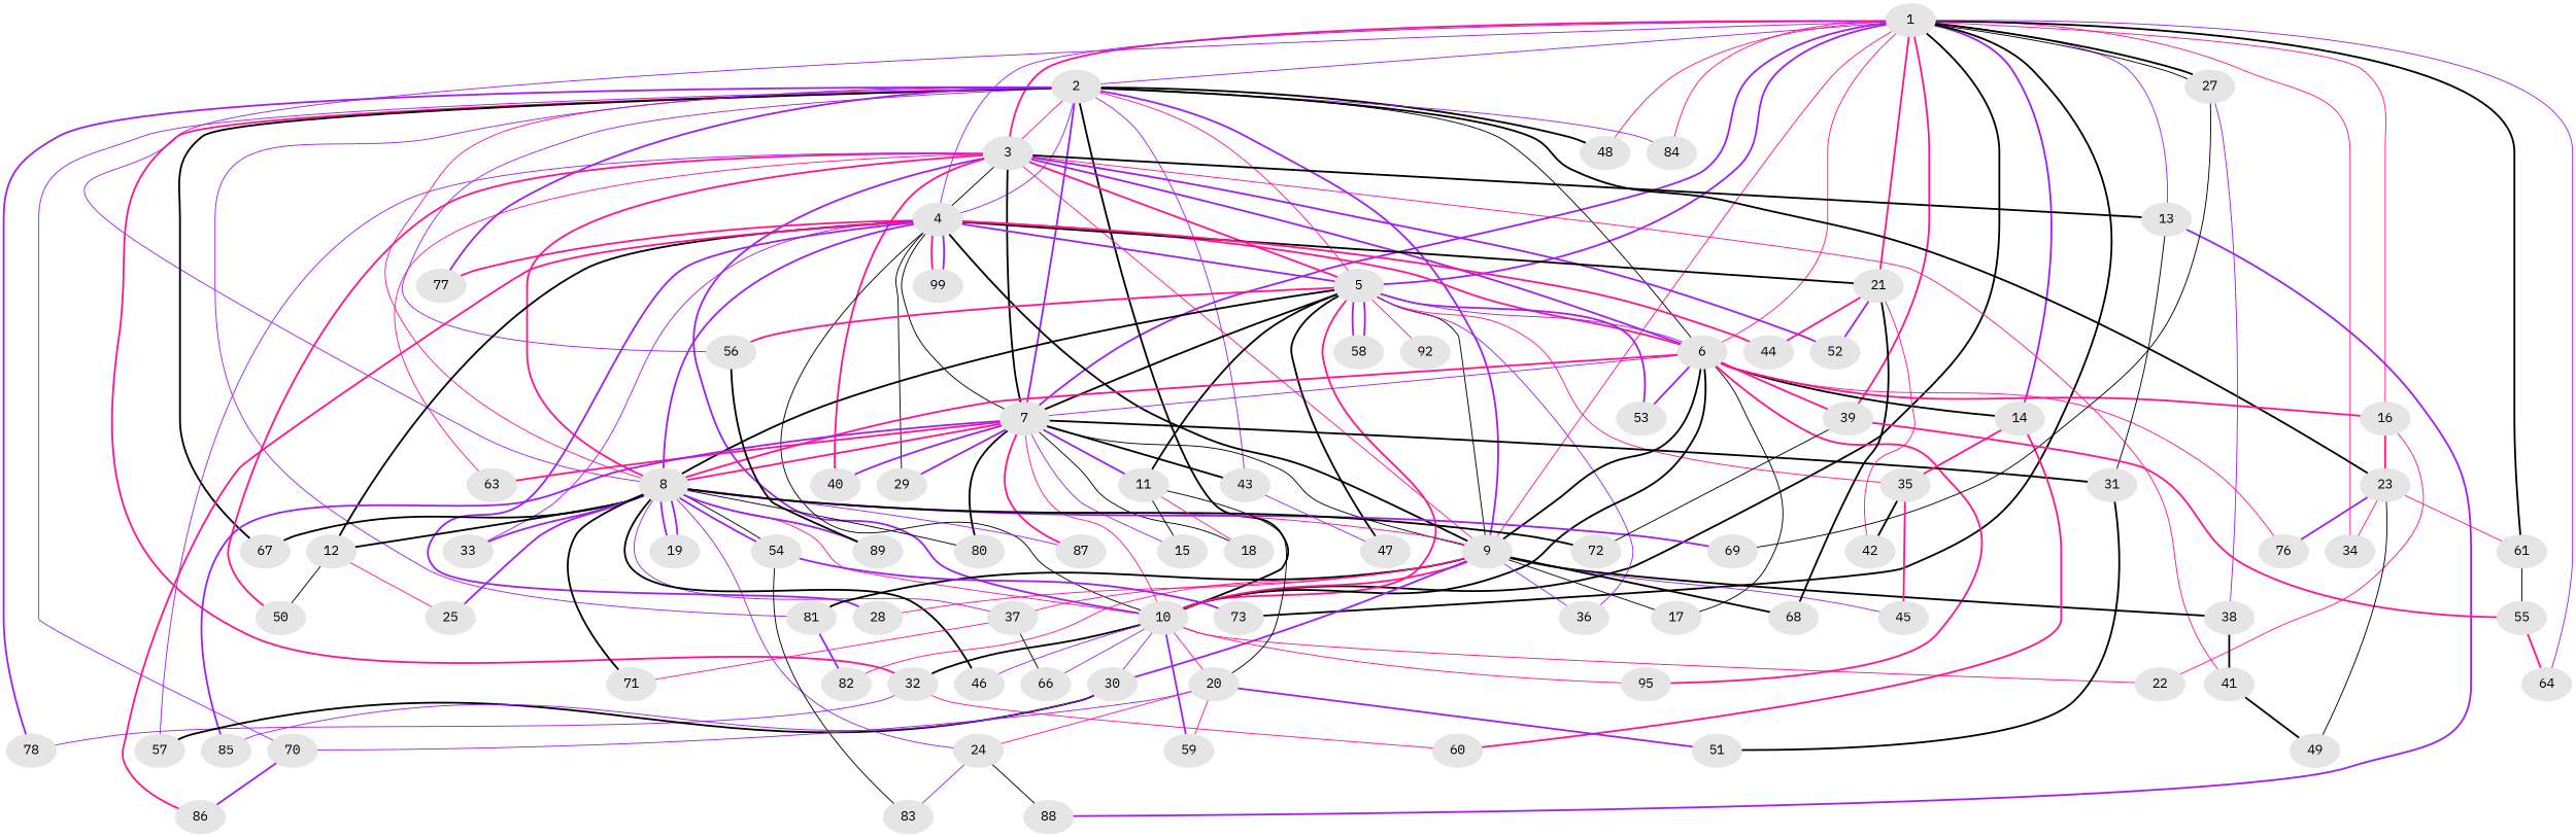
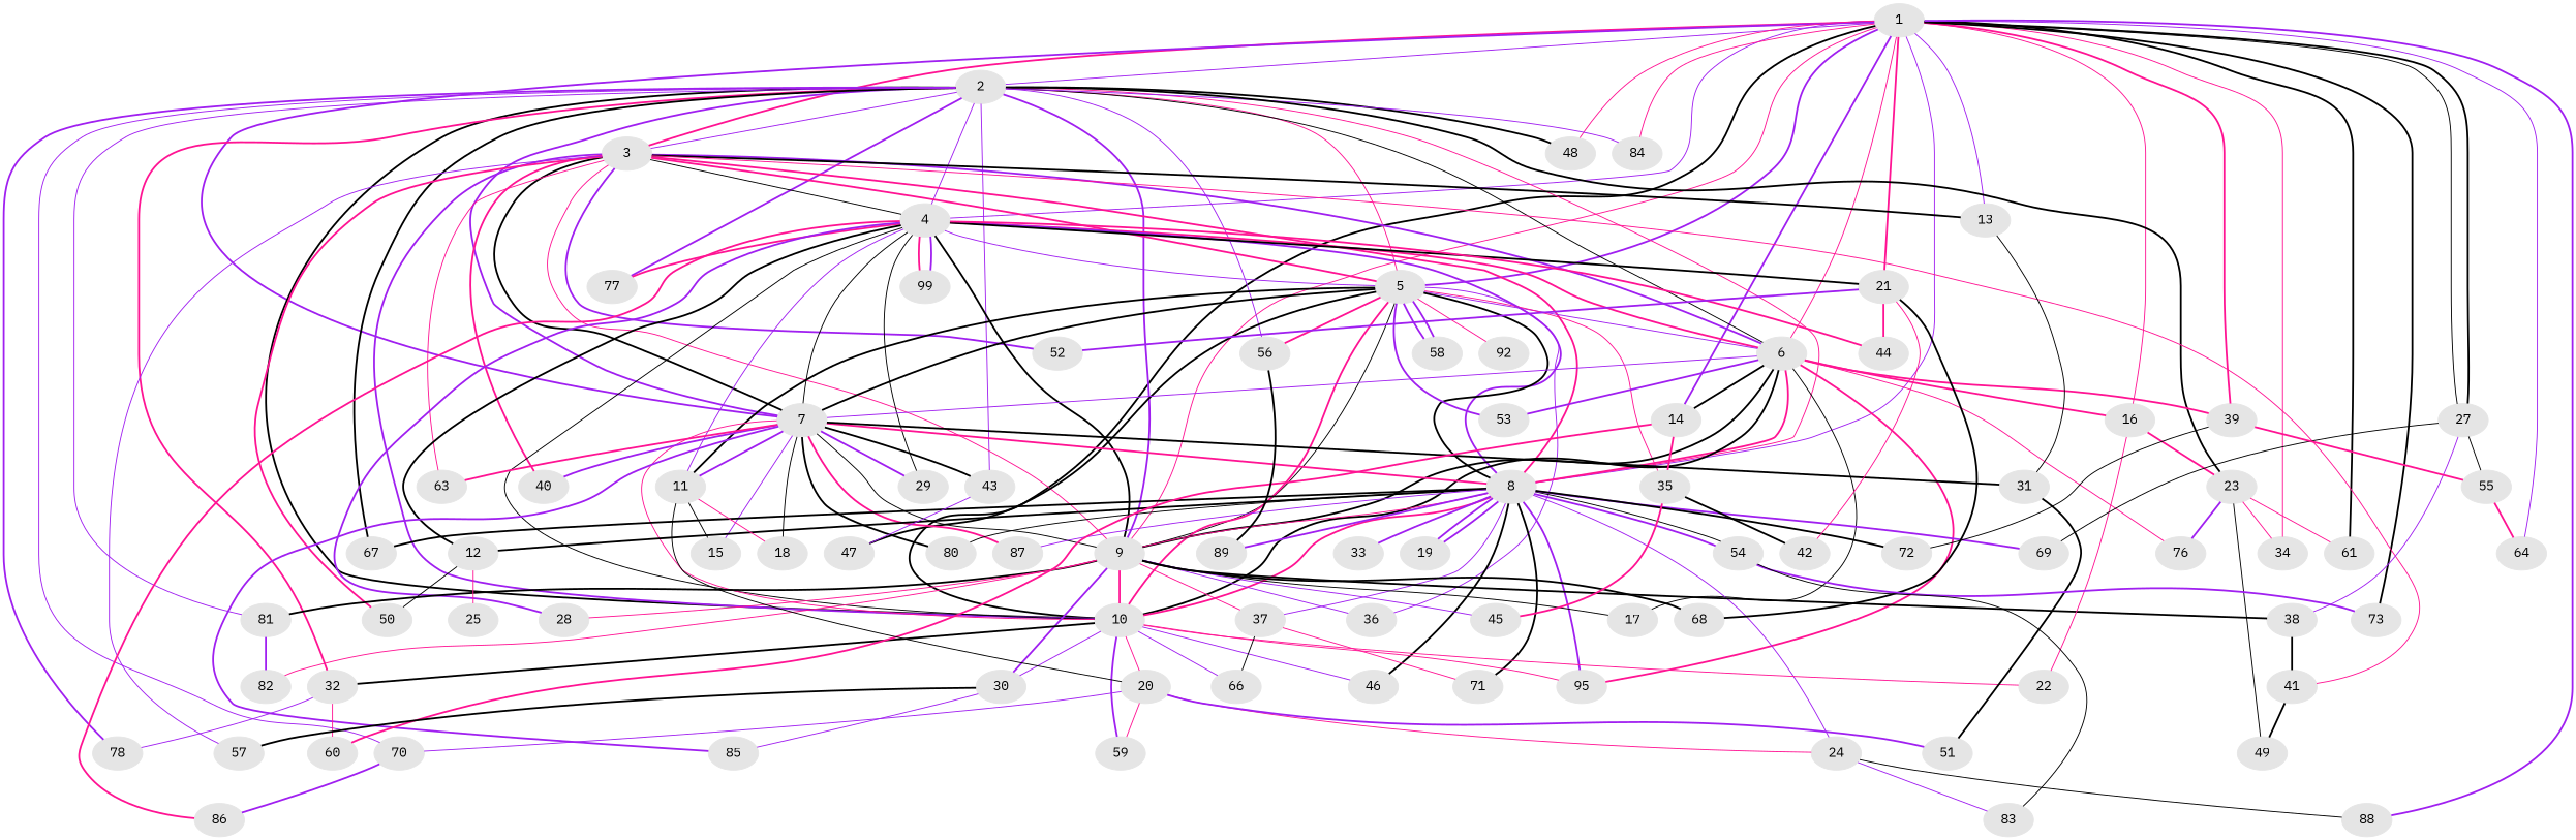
  graph {
    fontname="IBM Plex Mono"
    node [color=gray90 fontname="IBM Plex Mono" style=filled]
    edge [color=purple fontname="IBM Plex Mono" style=bold]
    1
    2
    3
    4
    5
    6
    7
    8
    9
    10
    13
    14
    16
    21
    27
    34
    39
    48
    61
    64
    73
    84
    88
    23
    32
    43
    56
    67
    70
    77
    78
    81
    40
    41
    50
    52
    57
    63
    12
    28
    29
    33
    44
    n44 [label=99]
    86
    11
    35
    36
    47
    53
    58
    n52 [label=92]
    17
    n54 [label=95]
    76
    15
    18
    31
    80
    85
    87
    19
    24
    25
    37
    46
    54
    69
    71
    72
    89
    30
    38
    45
    68
    82
    20
    22
    59
    66
    60
    42
    55
    49
    51
    83
    1 -- 2 [style=solid]
    1 -- 3 [color=deeppink]
    1 -- 4 [style=solid]
    1 -- 5
    1 -- 6 [color=deeppink style=solid]
    1 -- 7
    1 -- 8 [style=solid]
    1 -- 9 [color=deeppink style=solid]
    1 -- 10 [color=black]
    1 -- 13 [style=solid]
    1 -- 14
    1 -- 16 [color=deeppink style=solid]
    1 -- 21 [color=deeppink]
    1 -- 27 [color=black style=solid]
    1 -- 27 [color=black]
    1 -- 34 [color=deeppink style=solid]
    1 -- 39 [color=deeppink]
    1 -- 48 [color=deeppink style=solid]
    1 -- 61 [color=black]
    1 -- 64 [style=solid]
    1 -- 73 [color=black]
    1 -- 84 [color=deeppink style=solid]
-   13 -- 88
-   2 -- 3 [color=deeppink style=solid]
+   1 -- 88
+   2 -- 3 [style=solid]
    2 -- 4 [style=solid]
    2 -- 5 [color=deeppink style=solid]
    2 -- 6 [color=black style=solid]
    2 -- 7
    2 -- 8 [color=deeppink style=solid]
    2 -- 9
    2 -- 10 [color=black]
    2 -- 48 [color=black]
    2 -- 84 [style=solid]
    2 -- 23 [color=black]
    2 -- 32 [color=deeppink]
    2 -- 43 [style=solid]
    2 -- 56 [style=solid]
    2 -- 67 [color=black]
    2 -- 70 [style=solid]
    2 -- 77
    2 -- 78
    2 -- 81 [style=solid]
    3 -- 4 [color=black style=solid]
    3 -- 5 [color=deeppink]
    3 -- 6
    3 -- 7 [color=black]
    3 -- 8 [color=deeppink]
    3 -- 9 [color=deeppink style=solid]
    3 -- 10
    3 -- 13 [color=black]
    3 -- 40 [color=deeppink]
    3 -- 41 [color=deeppink style=solid]
    3 -- 50 [color=deeppink]
    3 -- 52
    3 -- 57 [style=solid]
    3 -- 63 [color=deeppink style=solid]
-   4 -- 5
+   4 -- 5 [style=solid]
    4 -- 6 [color=deeppink]
    4 -- 7 [color=black style=solid]
    4 -- 8
    4 -- 9 [color=black]
    4 -- 10 [color=black style=solid]
    4 -- 21 [color=black]
    4 -- 77 [color=deeppink]
    4 -- 12 [color=black]
    4 -- 28
    4 -- 29 [color=black style=solid]
-   4 -- 33 [style=solid]
+   4 -- 11 [style=solid]
    4 -- 44 [color=deeppink]
    4 -- n44 [color=deeppink]
    4 -- n44
    4 -- 86 [color=deeppink]
    5 -- 6 [style=solid]
    5 -- 7 [color=black]
    5 -- 8 [color=black]
    5 -- 9 [color=black style=solid]
    5 -- 10 [color=deeppink]
    5 -- 56 [color=deeppink]
    5 -- 11 [color=black]
    5 -- 35 [color=deeppink style=solid]
    5 -- 36 [style=solid]
    5 -- 47 [color=black]
    5 -- 53
    5 -- 58
    5 -- 58
    5 -- n52 [color=deeppink style=solid]
    6 -- 7 [style=solid]
    6 -- 8 [color=deeppink]
    6 -- 9 [color=black]
    6 -- 10 [color=black]
    6 -- 14 [color=black]
    6 -- 16 [color=deeppink]
    6 -- 39 [color=deeppink]
    6 -- 53
    6 -- 17 [color=black style=solid]
    6 -- n54 [color=deeppink]
    6 -- 76 [color=deeppink style=solid]
    7 -- 8 [color=deeppink]
    7 -- 9 [color=black style=solid]
    7 -- 10 [color=deeppink style=solid]
    7 -- 43 [color=black]
    7 -- 40
    7 -- 63 [color=deeppink]
    7 -- 29
    7 -- 11
    7 -- 15 [style=solid]
    7 -- 18 [color=black style=solid]
    7 -- 31 [color=black]
    7 -- 80 [color=black]
    7 -- 85
    7 -- 87 [color=deeppink]
    8 -- 9 [color=deeppink style=solid]
-   8 -- 10 [color=deeppink style=solid]
+   8 -- 10 [color=deeppink]
    8 -- 67 [color=black]
    8 -- 12 [color=black]
    8 -- 33
    8 -- 80 [color=black style=solid]
    8 -- 87 [style=solid]
    8 -- 19
    8 -- 19
    8 -- 24 [style=solid]
-   8 -- 25
+   8 -- n54
    8 -- 37 [style=solid]
    8 -- 46 [color=black]
    8 -- 54
    8 -- 54 [color=black style=solid]
    8 -- 69
    8 -- 71 [color=black]
    8 -- 72 [color=black]
    8 -- 89
    9 -- 10 [color=deeppink]
    9 -- 81 [color=black]
    9 -- 28 [color=deeppink style=solid]
    9 -- 36 [style=solid]
    9 -- 17 [color=black style=solid]
    9 -- 37 [color=deeppink style=solid]
    9 -- 30
    9 -- 38 [color=black]
    9 -- 45 [style=solid]
    9 -- 68 [color=black]
    9 -- 82 [color=deeppink style=solid]
    10 -- 32 [color=black]
    10 -- n54 [color=deeppink style=solid]
    10 -- 46 [style=solid]
    10 -- 30 [style=solid]
    10 -- 20 [color=deeppink style=solid]
    10 -- 22 [color=deeppink style=solid]
    10 -- 59
    10 -- 66 [style=solid]
    13 -- 31 [color=black style=solid]
    14 -- 35 [color=deeppink]
    14 -- 60 [color=deeppink]
    16 -- 23 [color=deeppink]
    16 -- 22 [color=deeppink style=solid]
    21 -- 52
    21 -- 44 [color=deeppink]
    21 -- 68 [color=black]
    21 -- 42 [color=deeppink style=solid]
    27 -- 69 [color=black style=solid]
    27 -- 38 [style=solid]
-   61 -- 55 [color=black style=solid]
+   27 -- 55 [color=black style=solid]
    39 -- 72 [color=black style=solid]
    39 -- 55 [color=deeppink]
    23 -- 34 [color=deeppink style=solid]
    23 -- 61 [color=deeppink style=solid]
    23 -- 76
    23 -- 49 [color=black style=solid]
    32 -- 78 [style=solid]
    32 -- 60 [color=deeppink style=solid]
    43 -- 47 [style=solid]
    56 -- 89 [color=black]
    70 -- 86
    81 -- 82
    41 -- 49 [color=black]
    12 -- 50 [color=black style=solid]
    12 -- 25 [color=deeppink style=solid]
    11 -- 15 [color=black style=solid]
    11 -- 18 [color=deeppink style=solid]
    11 -- 20 [color=black style=solid]
    35 -- 45 [color=deeppink]
    35 -- 42 [color=black]
    31 -- 51 [color=black]
    24 -- 88 [color=black style=solid]
    24 -- 83 [style=solid]
    37 -- 71 [color=deeppink style=solid]
    37 -- 66 [color=black style=solid]
    54 -- 73
    54 -- 83 [color=black style=solid]
    30 -- 57 [color=black]
    30 -- 85 [style=solid]
    38 -- 41 [color=black]
    20 -- 70 [style=solid]
    20 -- 24 [color=deeppink style=solid]
    20 -- 59 [color=deeppink style=solid]
    20 -- 51
    55 -- 64 [color=deeppink]
  }
